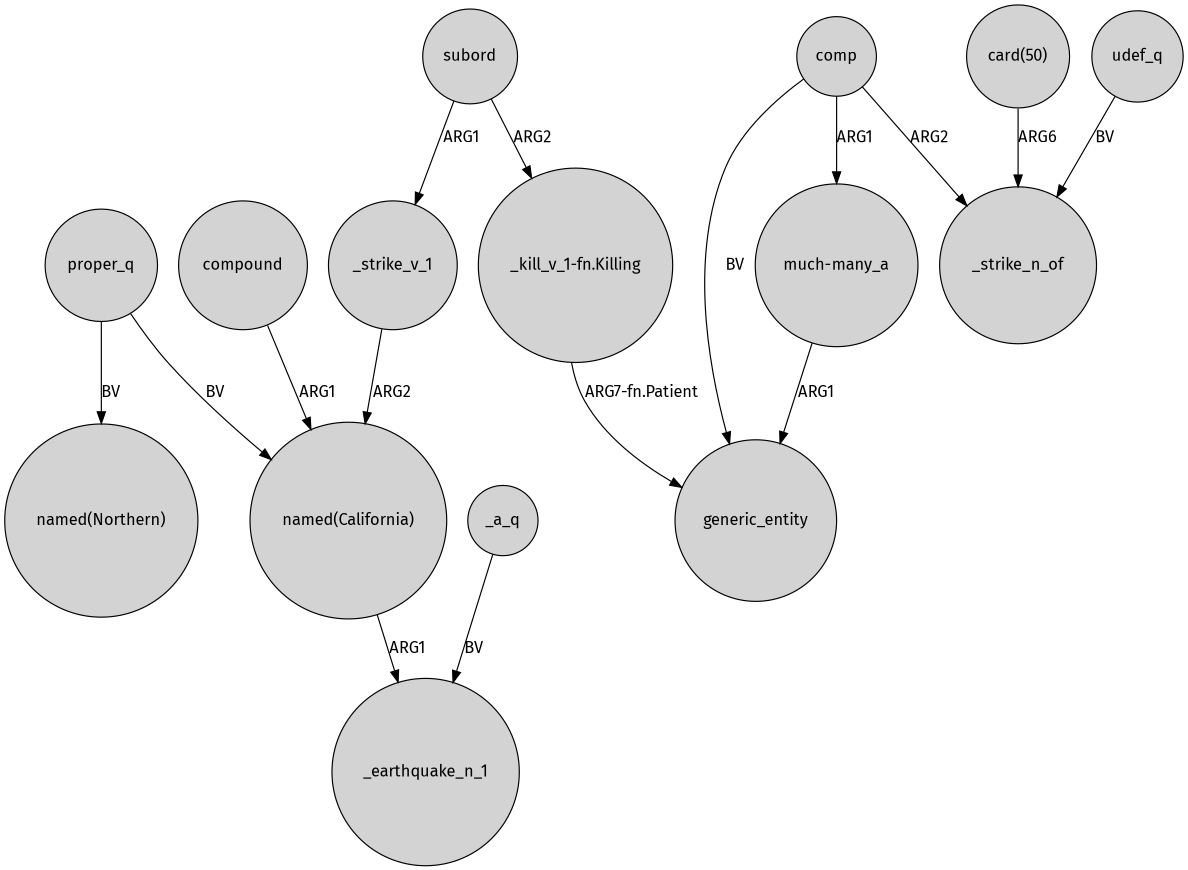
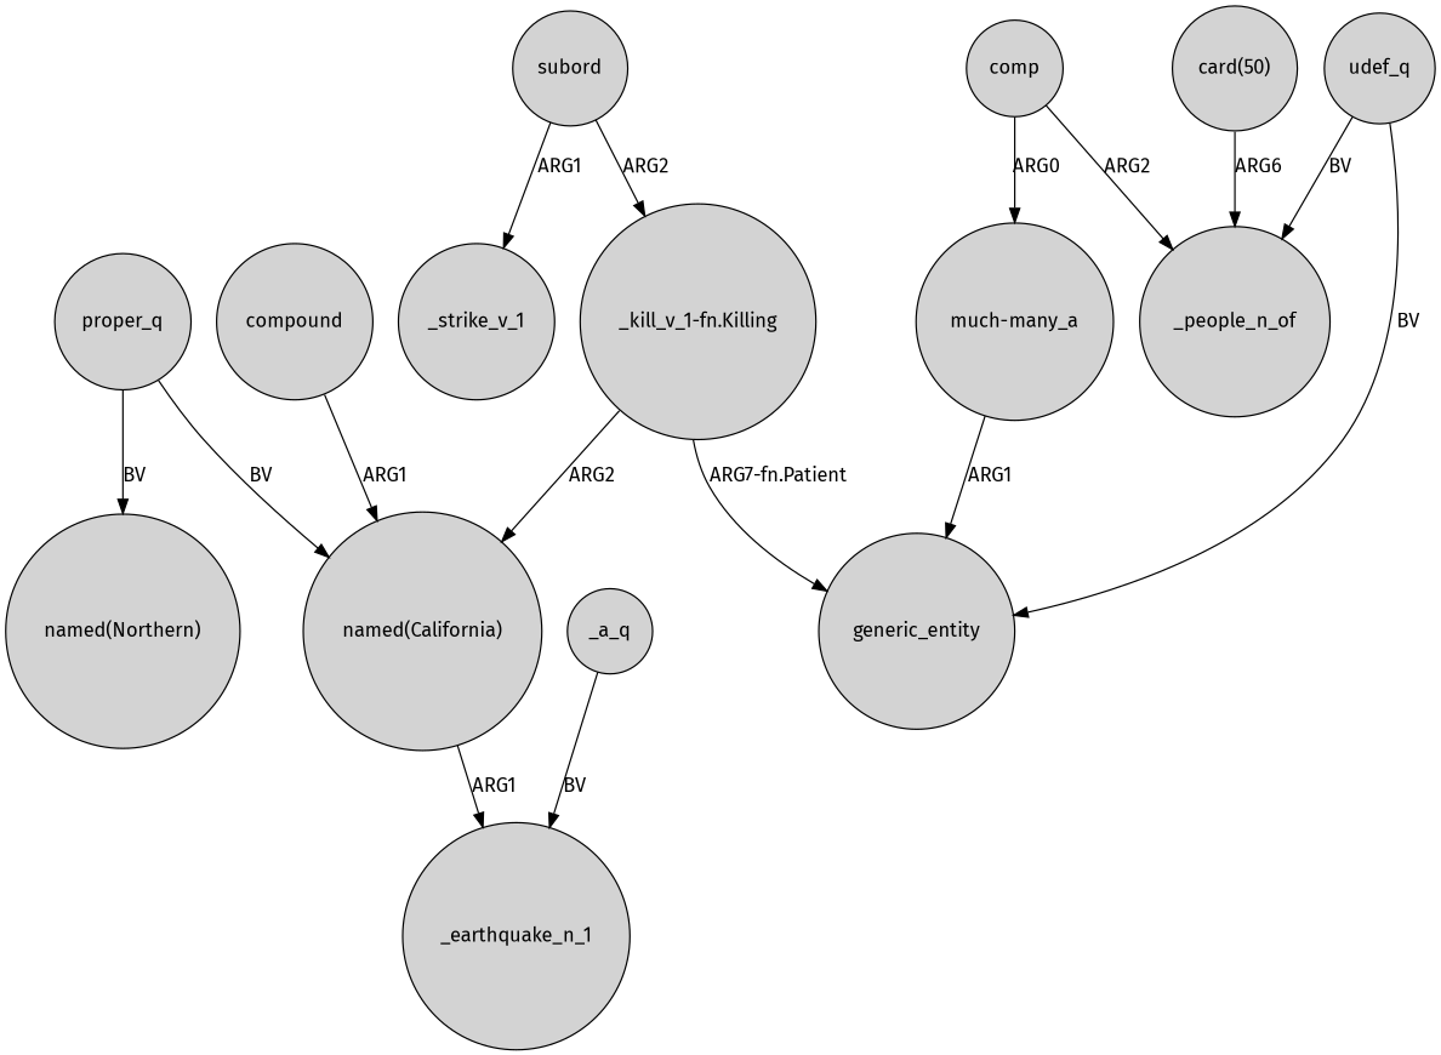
  digraph {
    fontname="Fira Sans"
    node [fontname="Fira Sans" shape=circle style=filled]
    edge [fontname="Fira Sans"]
    proper_q
    "named(California)"
    "named(Northern)"
    _earthquake_n_1
    compound
    _strike_v_1
    "_kill_v_1-fn.Killing"
    generic_entity
    comp
    "much-many_a"
-   _people_n_of [label=_strike_n_of]
+   _people_n_of
    udef_q
    subord
    "card(50)"
    _a_q
    proper_q -> "named(California)" [label=BV]
    proper_q -> "named(Northern)" [label=BV]
    "named(California)" -> _earthquake_n_1 [label=ARG1]
    compound -> "named(California)" [label=ARG1]
-   _strike_v_1 -> "named(California)" [label=ARG2]
+   "_kill_v_1-fn.Killing" -> "named(California)" [label=ARG2]
    "_kill_v_1-fn.Killing" -> generic_entity [label="ARG7-fn.Patient"]
-   comp -> "much-many_a" [label=ARG1]
+   comp -> "much-many_a" [label=ARG0]
    comp -> _people_n_of [label=ARG2]
    "much-many_a" -> generic_entity [label=ARG1]
-   comp -> generic_entity [label=BV]
+   udef_q -> generic_entity [label=BV]
    udef_q -> _people_n_of [label=BV]
    subord -> _strike_v_1 [label=ARG1]
    subord -> "_kill_v_1-fn.Killing" [label=ARG2]
    "card(50)" -> _people_n_of [label=ARG6]
    _a_q -> _earthquake_n_1 [label=BV]
  }
